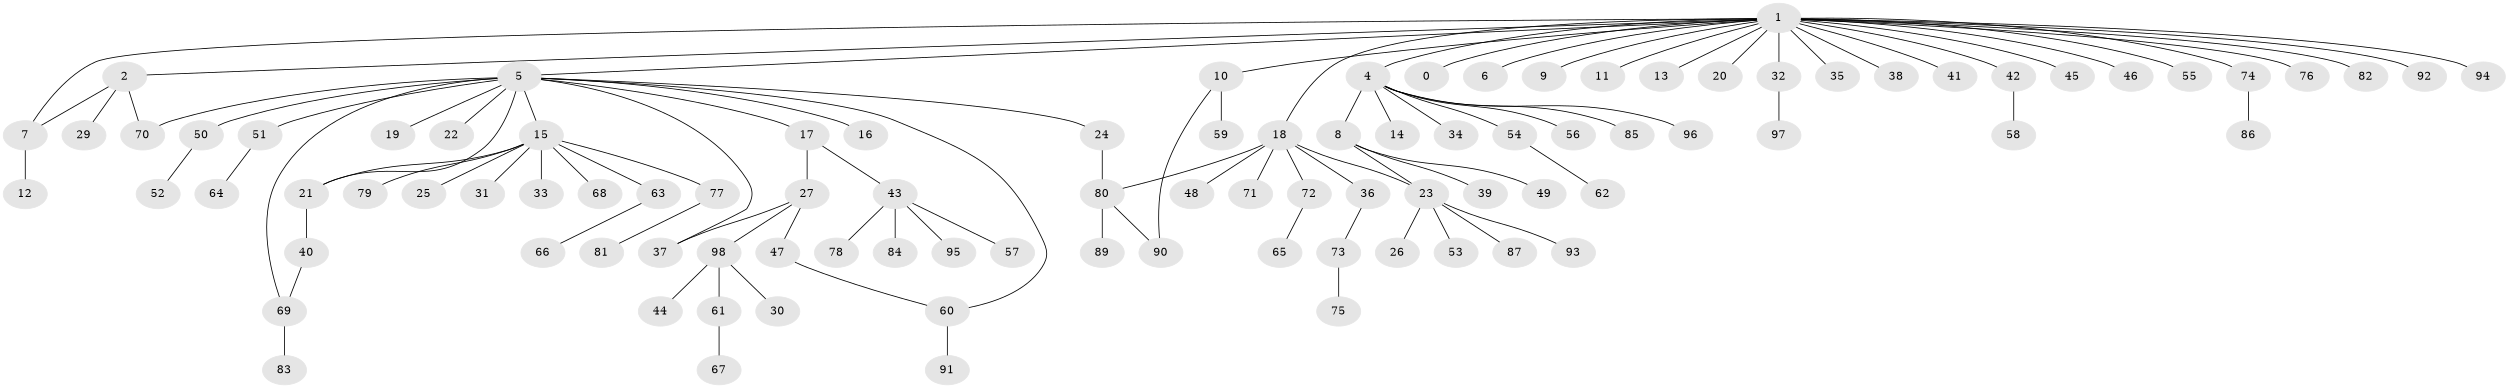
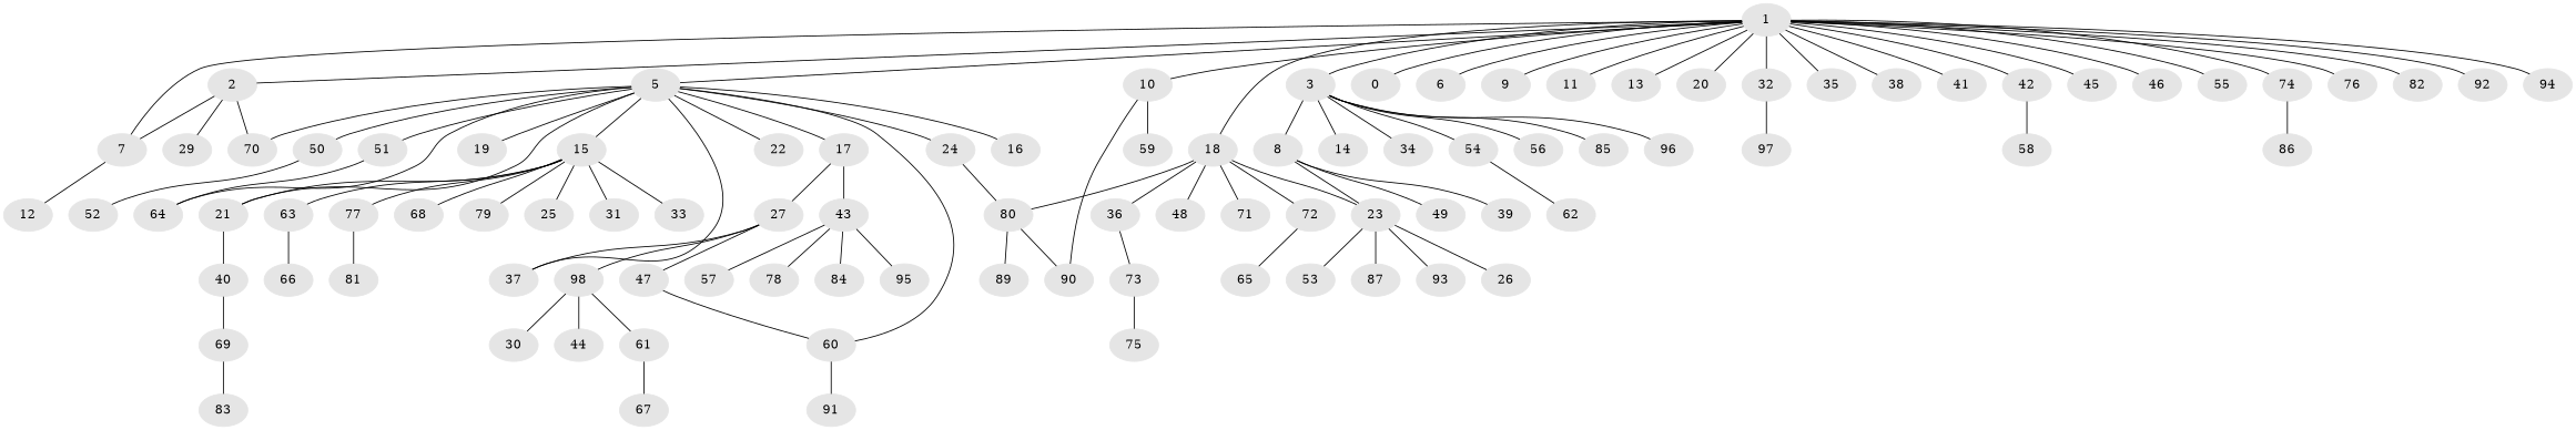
  graph {
    node [color=gray90 style=filled]
    1
    2
    n3 [label=0]
-   4
+   4 [label=3]
    5
    6
    7
    9
    10
    11
    13
    18
    20
    32
    35
    38
    41
    42
    45
    46
    55
    74
    76
    82
    92
    94
    29
    70
    8
    14
    34
    54
    56
    85
    96
    15
    16
    17
    19
    21
    22
    24
    37
    50
    51
    60
    69
    12
    59
    90
    23
    36
    48
    71
    72
    80
    97
    58
    86
    39
    49
    62
    25
    31
    33
    63
    68
    77
    79
    27
    43
    40
    52
    64
    91
    83
    26
    53
    87
    93
    66
    81
    n83 [label=98]
    47
    57
    78
    84
    95
    73
    65
    89
    30
    44
    61
    67
    75
    1 -- 2
    1 -- n3
    1 -- 4
    1 -- 5
    1 -- 6
    1 -- 7
    1 -- 9
    1 -- 10
    1 -- 11
    1 -- 13
    1 -- 18
    1 -- 20
    1 -- 32
    1 -- 35
    1 -- 38
    1 -- 41
    1 -- 42
    1 -- 45
    1 -- 46
    1 -- 55
    1 -- 74
    1 -- 76
    1 -- 82
    1 -- 92
    1 -- 94
    2 -- 7
    2 -- 29
    2 -- 70
    4 -- 8
    4 -- 14
    4 -- 34
    4 -- 54
    4 -- 56
    4 -- 85
    4 -- 96
    5 -- 70
    5 -- 15
    5 -- 16
    5 -- 17
    5 -- 19
    5 -- 21
    5 -- 22
    5 -- 24
    5 -- 37
    5 -- 50
    5 -- 51
    5 -- 60
-   5 -- 69
+   5 -- 64
    7 -- 12
    10 -- 59
    10 -- 90
    18 -- 23
    18 -- 36
    18 -- 48
    18 -- 71
    18 -- 72
    18 -- 80
    32 -- 97
    42 -- 58
    74 -- 86
    8 -- 23
    8 -- 39
    8 -- 49
    54 -- 62
    15 -- 21
    15 -- 25
    15 -- 31
    15 -- 33
    15 -- 63
    15 -- 68
    15 -- 77
    15 -- 79
    17 -- 27
    17 -- 43
    21 -- 40
    24 -- 80
    50 -- 52
    51 -- 64
    60 -- 91
    69 -- 83
    23 -- 26
    23 -- 53
    23 -- 87
    23 -- 93
    36 -- 73
    72 -- 65
    80 -- 90
    80 -- 89
    63 -- 66
    77 -- 81
    27 -- 37
    27 -- n83
    27 -- 47
    43 -- 57
    43 -- 78
    43 -- 84
    43 -- 95
    40 -- 69
    n83 -- 30
    n83 -- 44
    n83 -- 61
    47 -- 60
    73 -- 75
    61 -- 67
  }
